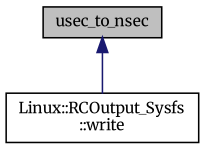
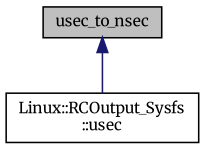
  digraph {
    rankdir=TB
    fontname=Merriweather
    node [color=black fontname=Merriweather fontsize=10 shape=record style=filled]
    n1 [fillcolor=grey75 fontcolor=black height=0.2 label=usec_to_nsec width=0.4]
-   n2 [fillcolor=white height=0.2 label="Linux::RCOutput_Sysfs\l::write" width=0.4]
+   n2 [fillcolor=white height=0.2 label="Linux::RCOutput_Sysfs\l::usec" width=0.4]
    n1 -> n2 [color=midnightblue dir=back fontname=Merriweather fontsize=10 labelfontname=Helvetica labelfontsize=10 style=solid]
  }
